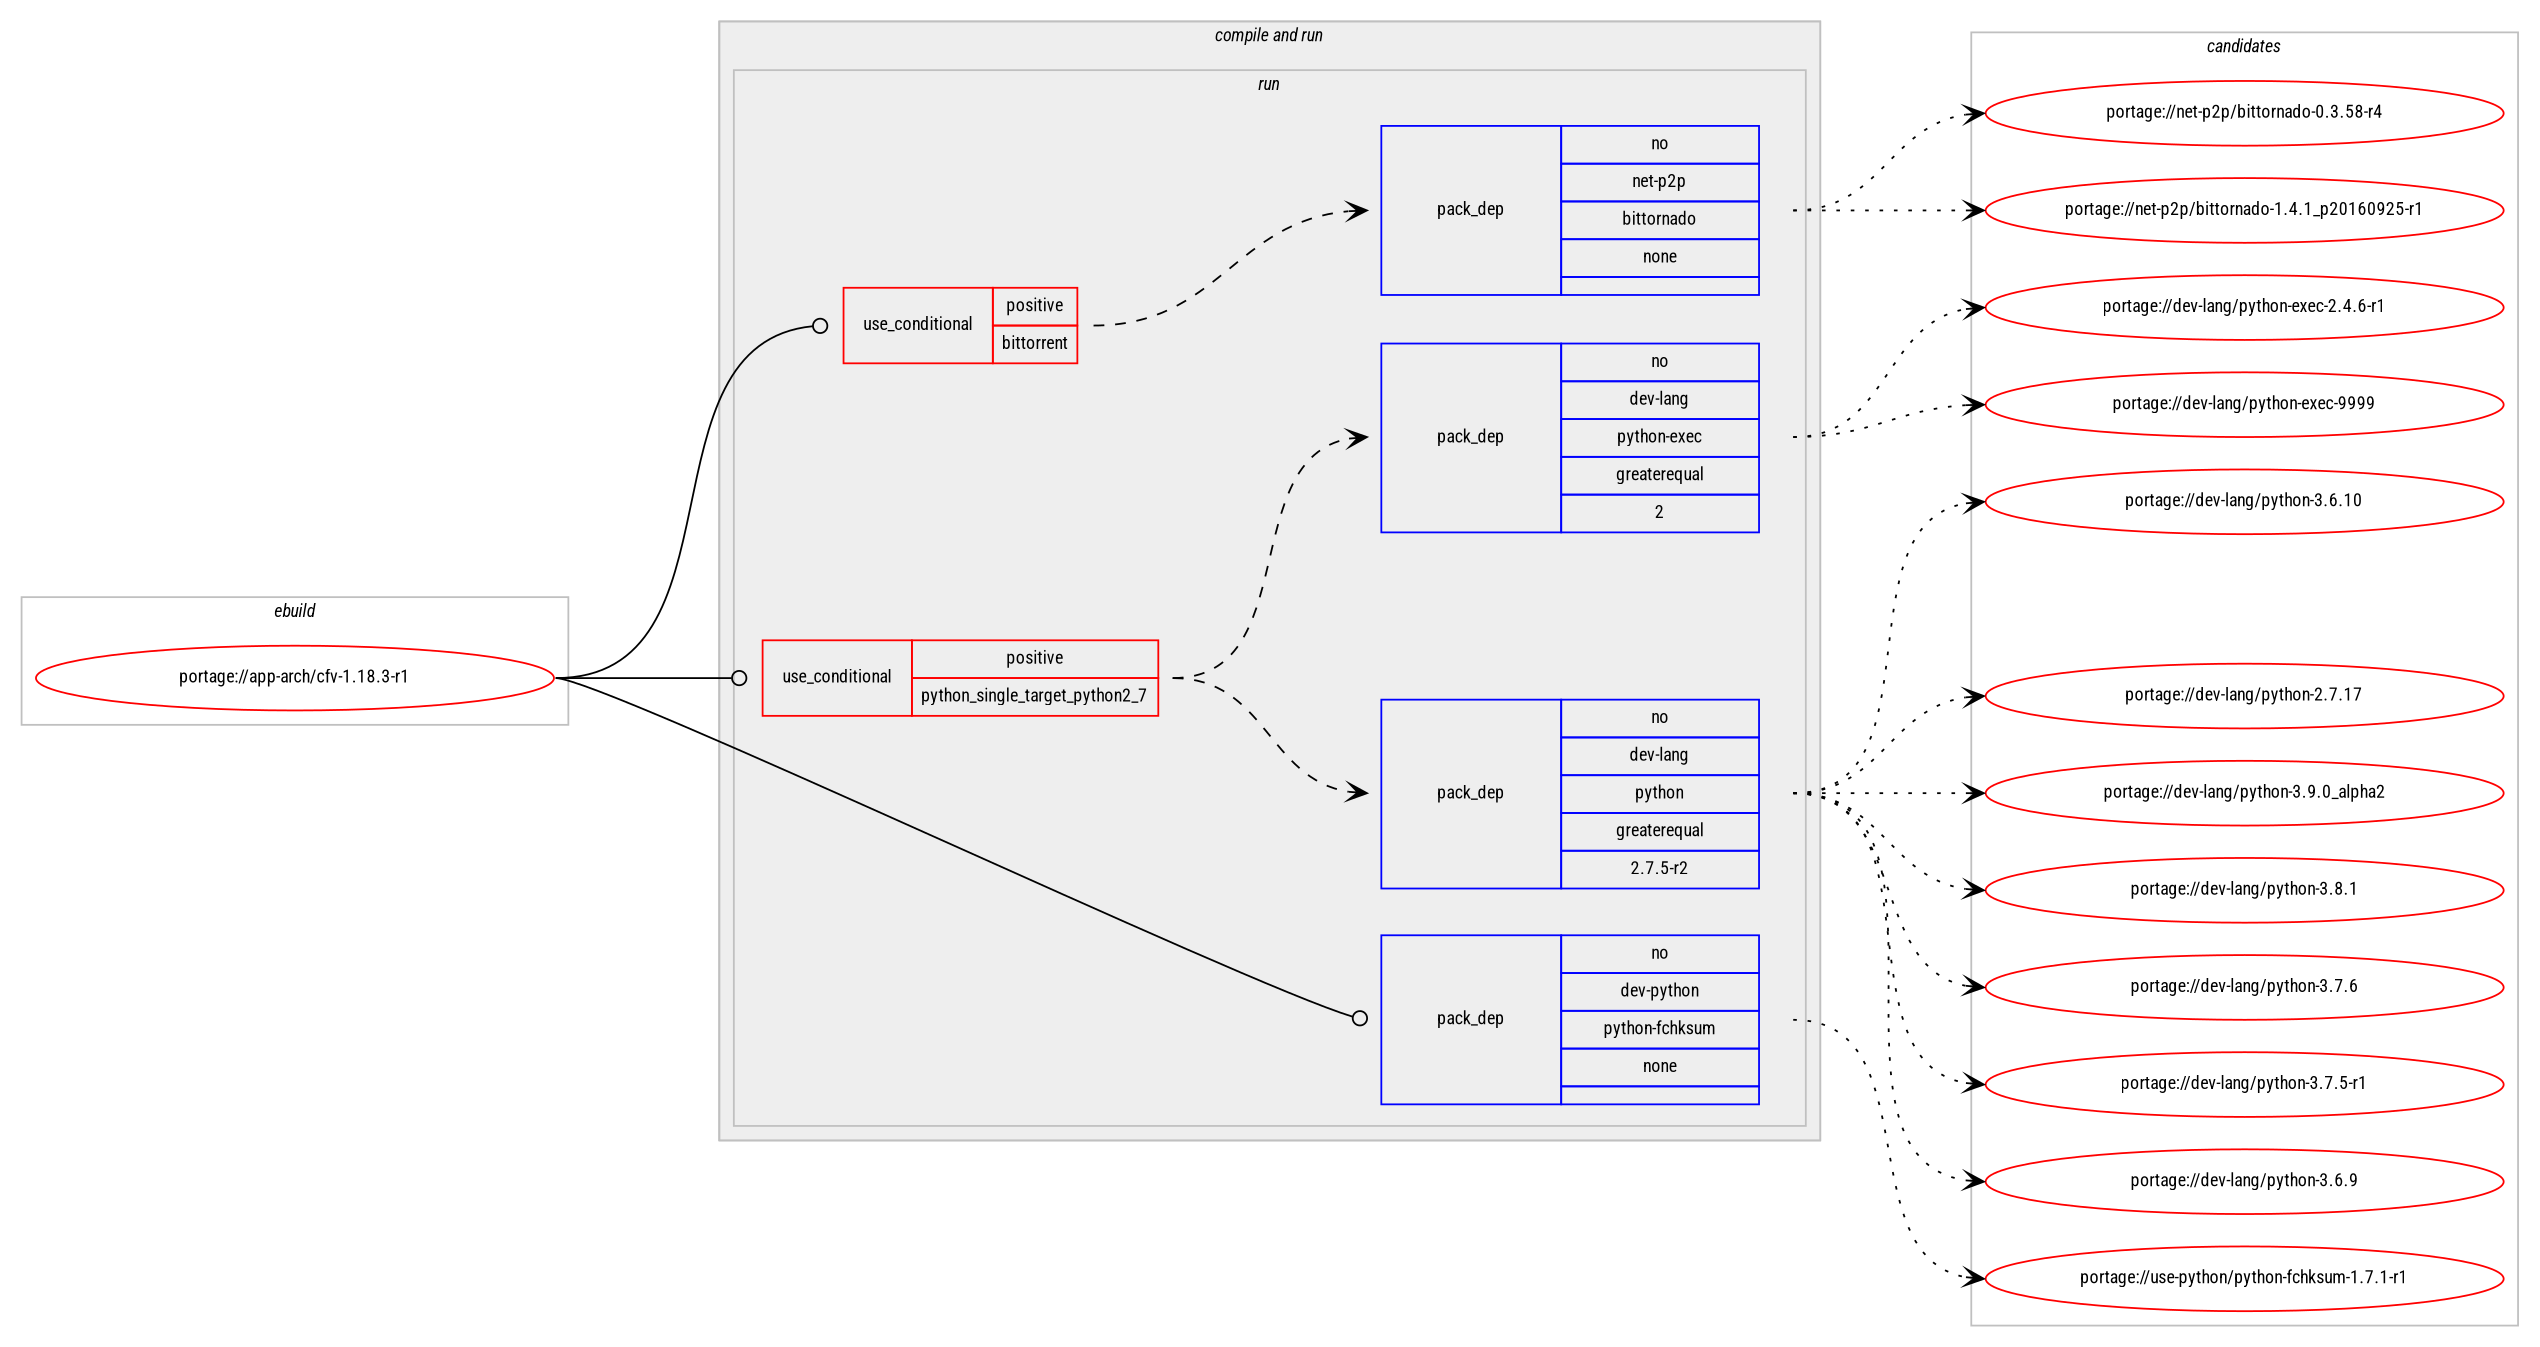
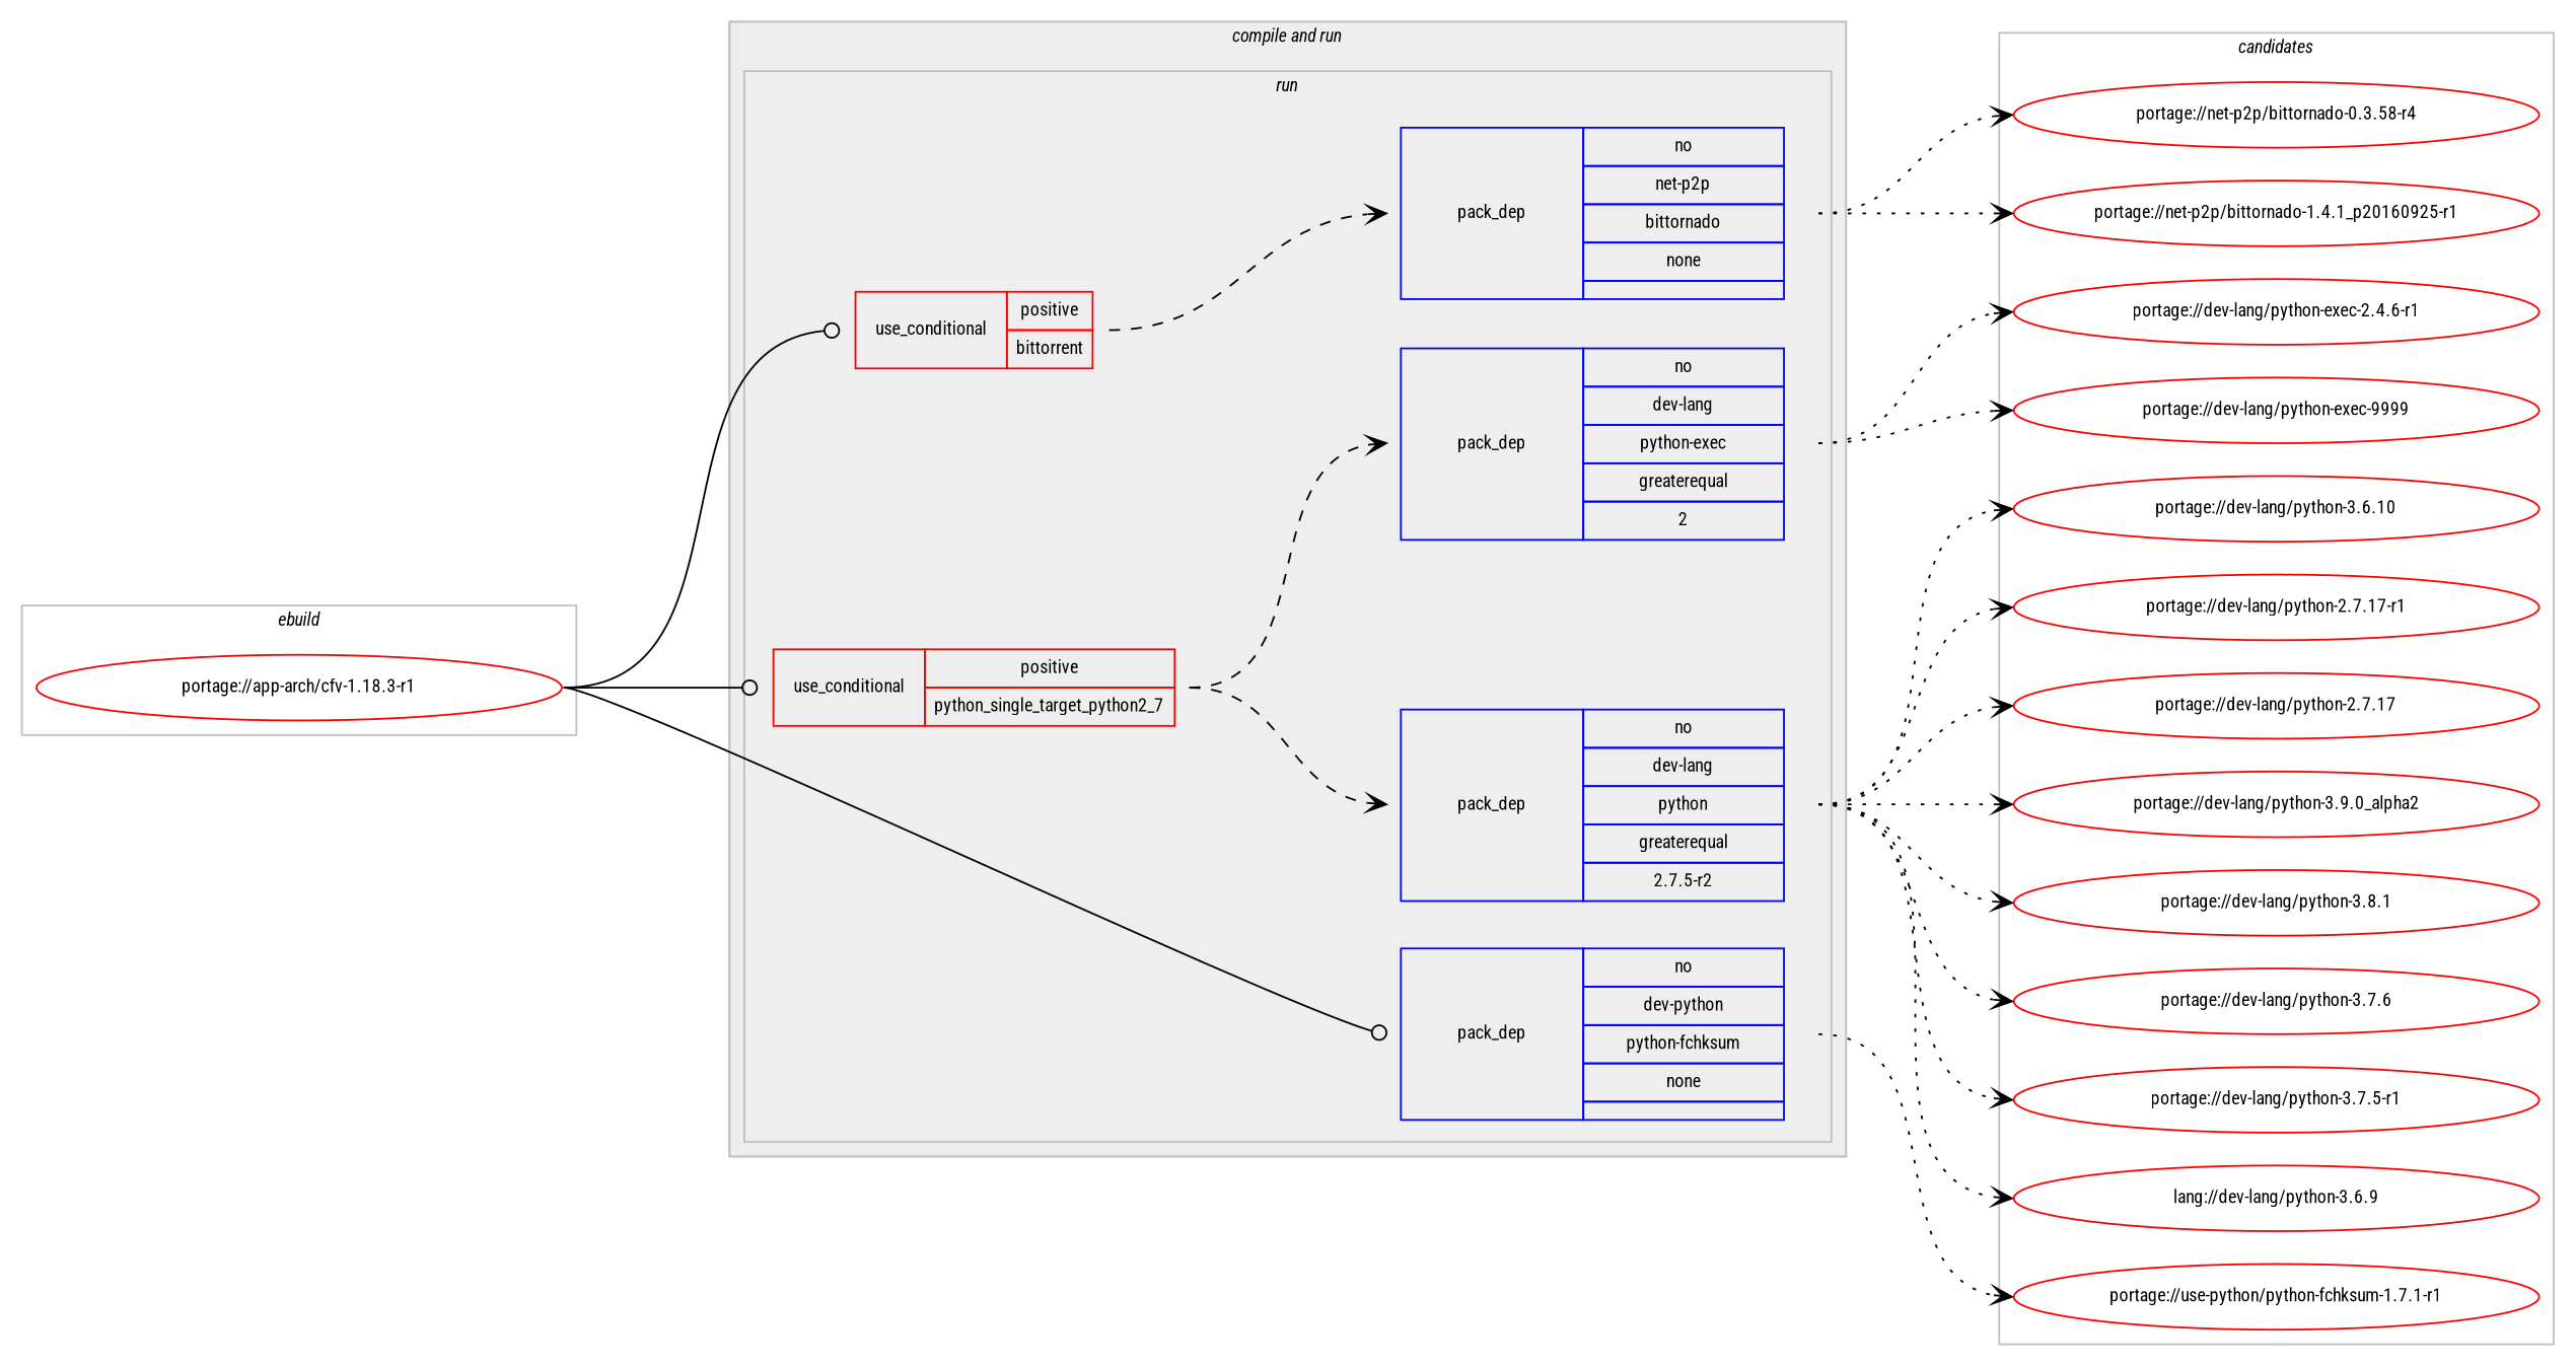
  digraph {
    compound=true
    concentrate=true
    fontname="Roboto Condensed"
    fontsize=10
    newrank=true
    rankdir=LR
    ranksep=1.5
    node [color=red fontname="Roboto Condensed" fontsize=10]
    edge [arrowhead=vee fontname="Roboto Condensed" headport=w style=dotted tailport=e weight=100]
    n1 [label="portage://app-arch/cfv-1.18.3-r1" width=4]
    n2 [color=blue label=<<TABLE BORDER="0" CELLBORDER="1" CELLSPACING="0" CELLPADDING="4" WIDTH="220"><TR><TD ROWSPAN="6" CELLPADDING="30">pack_dep</TD></TR><TR><TD WIDTH="110">no</TD></TR><TR><TD>net-p2p</TD></TR><TR><TD>bittornado</TD></TR><TR><TD>none</TD></TR><TR><TD></TD></TR></TABLE>> shape=none]
    n3 [label=<<TABLE BORDER="0" CELLBORDER="1" CELLSPACING="0" CELLPADDING="4"><TR><TD ROWSPAN="3" CELLPADDING="10">use_conditional</TD></TR><TR><TD>positive</TD></TR><TR><TD>bittorrent</TD></TR></TABLE>> shape=none]
    n4 [color=blue label=<<TABLE BORDER="0" CELLBORDER="1" CELLSPACING="0" CELLPADDING="4" WIDTH="220"><TR><TD ROWSPAN="6" CELLPADDING="30">pack_dep</TD></TR><TR><TD WIDTH="110">no</TD></TR><TR><TD>dev-lang</TD></TR><TR><TD>python</TD></TR><TR><TD>greaterequal</TD></TR><TR><TD>2.7.5-r2</TD></TR></TABLE>> shape=none]
    n5 [color=blue label=<<TABLE BORDER="0" CELLBORDER="1" CELLSPACING="0" CELLPADDING="4" WIDTH="220"><TR><TD ROWSPAN="6" CELLPADDING="30">pack_dep</TD></TR><TR><TD WIDTH="110">no</TD></TR><TR><TD>dev-lang</TD></TR><TR><TD>python-exec</TD></TR><TR><TD>greaterequal</TD></TR><TR><TD>2</TD></TR></TABLE>> shape=none]
    n6 [label=<<TABLE BORDER="0" CELLBORDER="1" CELLSPACING="0" CELLPADDING="4"><TR><TD ROWSPAN="3" CELLPADDING="10">use_conditional</TD></TR><TR><TD>positive</TD></TR><TR><TD>python_single_target_python2_7</TD></TR></TABLE>> shape=none]
    n7 [color=blue label=<<TABLE BORDER="0" CELLBORDER="1" CELLSPACING="0" CELLPADDING="4" WIDTH="220"><TR><TD ROWSPAN="6" CELLPADDING="30">pack_dep</TD></TR><TR><TD WIDTH="110">no</TD></TR><TR><TD>dev-python</TD></TR><TR><TD>python-fchksum</TD></TR><TR><TD>none</TD></TR><TR><TD></TD></TR></TABLE>> shape=none]
    n8 [label="portage://net-p2p/bittornado-1.4.1_p20160925-r1" width=4]
    n9 [label="portage://net-p2p/bittornado-0.3.58-r4" width=4]
    n10 [label="portage://dev-lang/python-3.9.0_alpha2" width=4]
    n11 [label="portage://dev-lang/python-3.8.1" width=4]
    n12 [label="portage://dev-lang/python-3.7.6" width=4]
    n13 [label="portage://dev-lang/python-3.7.5-r1" width=4]
-   n14 [label="portage://dev-lang/python-3.6.9" width=4]
+   n14 [label="lang://dev-lang/python-3.6.9" width=4]
    n15 [label="portage://dev-lang/python-3.6.10" width=4]
+   n16 [label="portage://dev-lang/python-2.7.17-r1" width=4]
    n17 [label="portage://dev-lang/python-2.7.17" width=4]
    n18 [label="portage://dev-lang/python-exec-9999" width=4]
    n19 [label="portage://dev-lang/python-exec-2.4.6-r1" width=4]
    n20 [label="portage://use-python/python-fchksum-1.7.1-r1" width=4]
    subgraph cluster_1 {
      color=gray
      label=<<i>ebuild</i>>
      n1
    }
    subgraph cluster_2 {
      color=gray
      label=<<i>dependencies</i>>
      subgraph cluster_3 {
        color=gray
        fillcolor="#eeeeee"
        label=<<i>compile</i>>
        style=filled
      }
      subgraph cluster_4 {
        color=gray
        fillcolor="#eeeeee"
        label=<<i>compile and run</i>>
        style=filled
      }
      subgraph cluster_5 {
        color=gray
        fillcolor="#eeeeee"
        label=<<i>run</i>>
        style=filled
        subgraph sub_6 {
          color=gray
          fillcolor="#eeeeee"
          label=<<i>run</i>>
          style=filled
          n3
          subgraph sub_7 {
            color=gray
            fillcolor="#eeeeee"
            label=<<i>run</i>>
            style=filled
            n2
          }
        }
        subgraph sub_8 {
          color=gray
          fillcolor="#eeeeee"
          label=<<i>run</i>>
          style=filled
          n6
          subgraph sub_9 {
            color=gray
            fillcolor="#eeeeee"
            label=<<i>run</i>>
            style=filled
            n4
          }
          subgraph sub_10 {
            color=gray
            fillcolor="#eeeeee"
            label=<<i>run</i>>
            style=filled
            n5
          }
        }
        subgraph sub_11 {
          color=gray
          fillcolor="#eeeeee"
          label=<<i>run</i>>
          style=filled
          n7
        }
      }
    }
    subgraph cluster_12 {
      color=gray
      label=<<i>candidates</i>>
      rank=same
      subgraph sub_13 {
        color=black
        label=<<i>candidates</i>>
        nodesep=1
        rank=same
        n8
        n9
      }
      subgraph sub_14 {
        color=black
        label=<<i>candidates</i>>
        nodesep=1
        rank=same
        n10
        n11
        n12
        n13
        n14
        n15
+       n16
        n17
      }
      subgraph sub_15 {
        color=black
        label=<<i>candidates</i>>
        nodesep=1
        rank=same
        n18
        n19
      }
      subgraph sub_16 {
        color=black
        label=<<i>candidates</i>>
        nodesep=1
        rank=same
        n20
      }
    }
    n1 -> n3 [arrowhead=odot style=solid weight=20]
    n1 -> n6 [arrowhead=odot style=solid weight=20]
    n1 -> n7 [arrowhead=odot style=solid weight=20]
    n2 -> n8
    n2 -> n9
    n3 -> n2 [style=dashed weight=20]
    n4 -> n10
    n4 -> n11
    n4 -> n12
    n4 -> n13
    n4 -> n14
    n4 -> n15
+   n4 -> n16
    n4 -> n17
    n5 -> n18
    n5 -> n19
    n6 -> n4 [style=dashed weight=20]
    n6 -> n5 [style=dashed weight=20]
    n7 -> n20
  }
